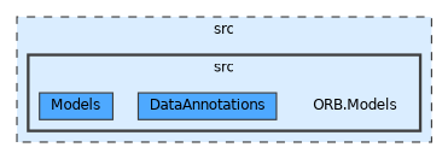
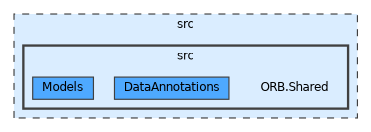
  digraph {
    compound=true
    node [fontname=Helvetica fontsize=10 shape=box color=grey25 fillcolor="#4ea9ff" style=filled]
-   n1 [height=0.2 label="ORB.Models" shape=plaintext width=0.4 color="" fillcolor="" style=""]
+   n1 [height=0.2 label="ORB.Shared" shape=plaintext width=0.4 color="" fillcolor="" style=""]
    n2 [height=0.2 label=DataAnnotations width=0.4]
    n3 [height=0.2 label=Models width=0.4]
    subgraph cluster_1 {
      bgcolor="#daedff"
      fontname=Helvetica
      fontsize=10
      label=src
      pencolor=grey25
      style="filled,dashed"
      subgraph cluster_2 {
        bgcolor="#daedff"
        fontname=Helvetica
        fontsize=10
        pencolor=grey25
        style="filled,bold"
        n1
        n2
        n3
      }
    }
  }
